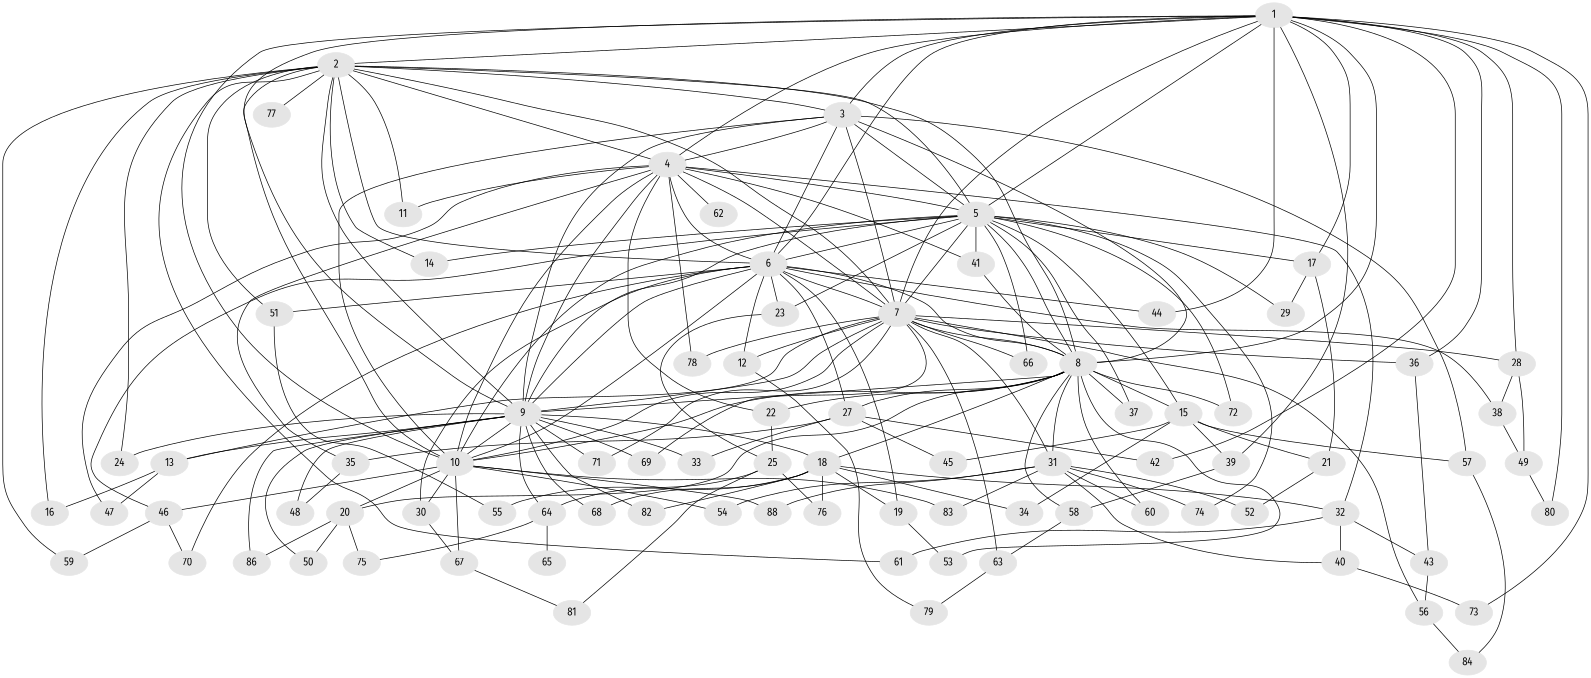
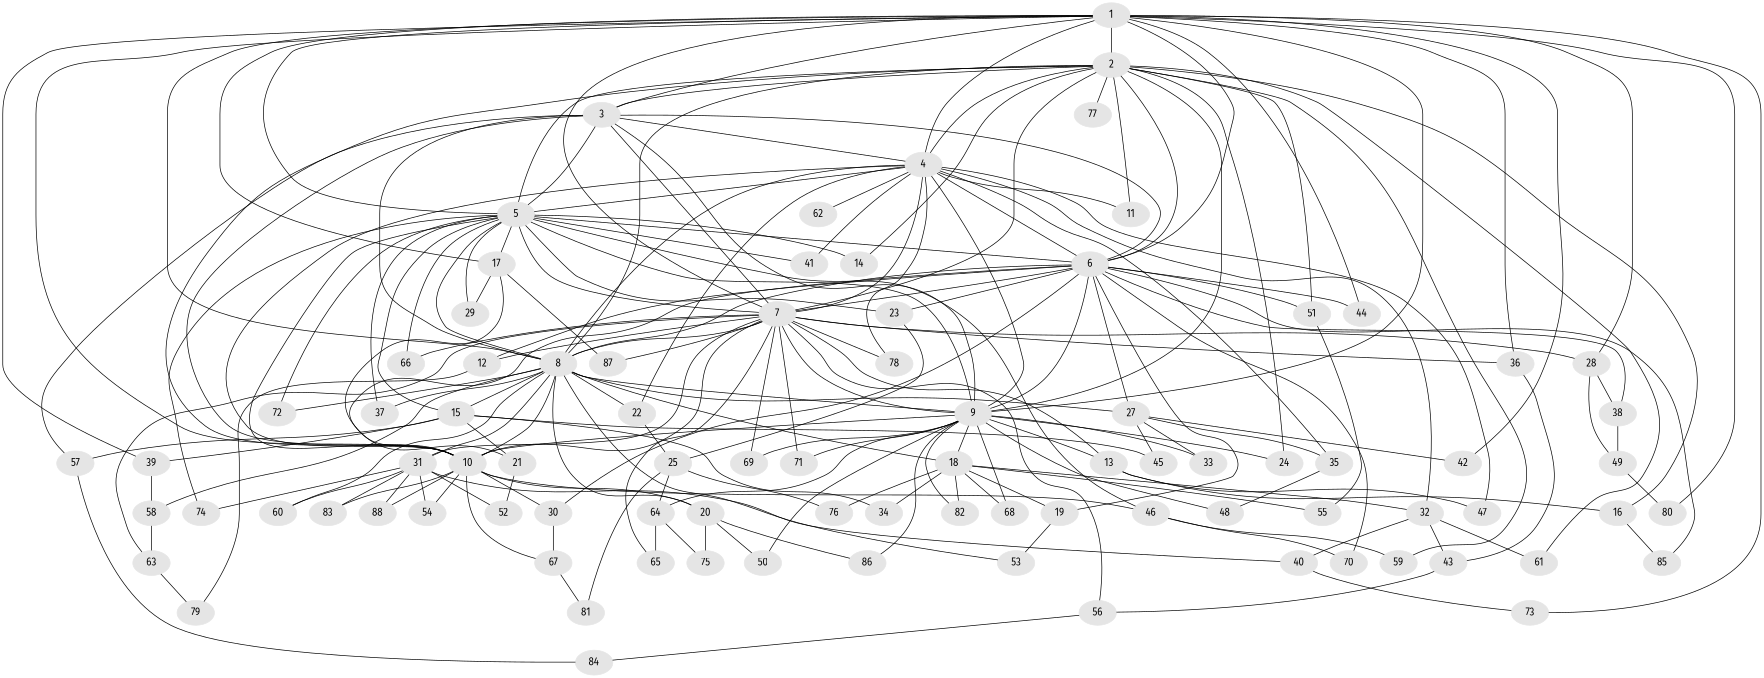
  graph {
    fontname="Fira Sans"
    node [color=gray90 fontname="Fira Sans" style=filled]
    edge [fontname="Fira Sans"]
    1
    2
    3
    4
    5
    6
    7
    8
    9
    10
    17
    28
    36
    39
    42
    44
    73
    80
    11
    14
    16
    24
    51
    59
    61
    77
    57
    22
    32
    35
    41
    47
    62
    78
    15
    23
    29
    37
    46
    66
    72
    74
    12
    19
    27
    30
    38
    70
+   85
    13
    31
    56
    63
    65
    69
    71
+   87
    18
    20
    53
    58
    60
    33
    48
    50
    64
    68
    82
    86
    54
    67
    83
    88
    21
    49
    43
    55
    84
    25
    40
    34
    45
    79
    52
    76
    75
    81
    1 -- 2
    1 -- 3
    1 -- 4
    1 -- 5
    1 -- 6
    1 -- 7
    1 -- 8
    1 -- 9
    1 -- 10
    1 -- 17
    1 -- 28
    1 -- 36
    1 -- 39
    1 -- 42
    1 -- 44
    1 -- 73
    1 -- 80
    2 -- 3
    2 -- 4
    2 -- 5
    2 -- 6
    2 -- 7
    2 -- 8
    2 -- 9
    2 -- 10
    2 -- 11
    2 -- 14
    2 -- 16
    2 -- 24
    2 -- 51
    2 -- 59
    2 -- 61
    2 -- 77
    3 -- 4
    3 -- 5
    3 -- 6
    3 -- 7
    3 -- 8
    3 -- 9
    3 -- 10
    3 -- 57
    4 -- 5
    4 -- 6
    4 -- 7
-   41 -- 8
+   4 -- 8
    4 -- 9
    4 -- 10
    4 -- 11
    4 -- 22
    4 -- 32
    4 -- 35
    4 -- 41
    4 -- 47
    4 -- 62
    4 -- 78
    5 -- 6
    5 -- 7
    5 -- 8
    5 -- 9
    5 -- 10
    5 -- 17
    5 -- 14
    5 -- 41
    5 -- 15
    5 -- 23
    5 -- 29
    5 -- 37
    5 -- 46
    5 -- 66
    5 -- 72
    5 -- 74
    6 -- 7
    6 -- 8
    6 -- 9
    6 -- 10
    6 -- 44
    6 -- 51
    6 -- 23
    6 -- 12
    6 -- 19
    6 -- 27
    6 -- 30
    6 -- 38
    6 -- 70
+   6 -- 85
    7 -- 8
    7 -- 9
    7 -- 10
    7 -- 28
    7 -- 36
    7 -- 78
    7 -- 66
    7 -- 12
    7 -- 13
    7 -- 31
    7 -- 56
    7 -- 63
+   7 -- 65
    7 -- 69
    7 -- 71
+   7 -- 87
    8 -- 9
    8 -- 10
    8 -- 22
    8 -- 15
    8 -- 37
    8 -- 72
    8 -- 27
    8 -- 31
    8 -- 18
    8 -- 20
    8 -- 53
    8 -- 58
    8 -- 60
    9 -- 10
    9 -- 24
    9 -- 13
    9 -- 69
    9 -- 71
    9 -- 18
    9 -- 33
    9 -- 48
    9 -- 50
    9 -- 64
    9 -- 68
    9 -- 82
    9 -- 86
    10 -- 46
    10 -- 30
    10 -- 20
    10 -- 54
    10 -- 67
    10 -- 83
    10 -- 88
    17 -- 29
+   17 -- 87
    17 -- 21
    28 -- 38
    28 -- 49
    36 -- 43
    39 -- 58
+   16 -- 85
    51 -- 55
    57 -- 84
    22 -- 25
    32 -- 61
    32 -- 43
    32 -- 40
    35 -- 48
    15 -- 39
    15 -- 57
    15 -- 21
    15 -- 34
    15 -- 45
    23 -- 25
    46 -- 59
    46 -- 70
    12 -- 79
    19 -- 53
    27 -- 42
    27 -- 35
    27 -- 33
    27 -- 45
    30 -- 67
    38 -- 49
    13 -- 16
    13 -- 47
    31 -- 74
    31 -- 60
    31 -- 54
    31 -- 83
    31 -- 88
    31 -- 40
    31 -- 52
    56 -- 84
    63 -- 79
    18 -- 32
    18 -- 19
    18 -- 68
    18 -- 82
    18 -- 55
    18 -- 34
    18 -- 76
    20 -- 50
    20 -- 86
    20 -- 75
    58 -- 63
    64 -- 65
    64 -- 75
    67 -- 81
    21 -- 52
    49 -- 80
    43 -- 56
    25 -- 64
    25 -- 76
    25 -- 81
    40 -- 73
  }
